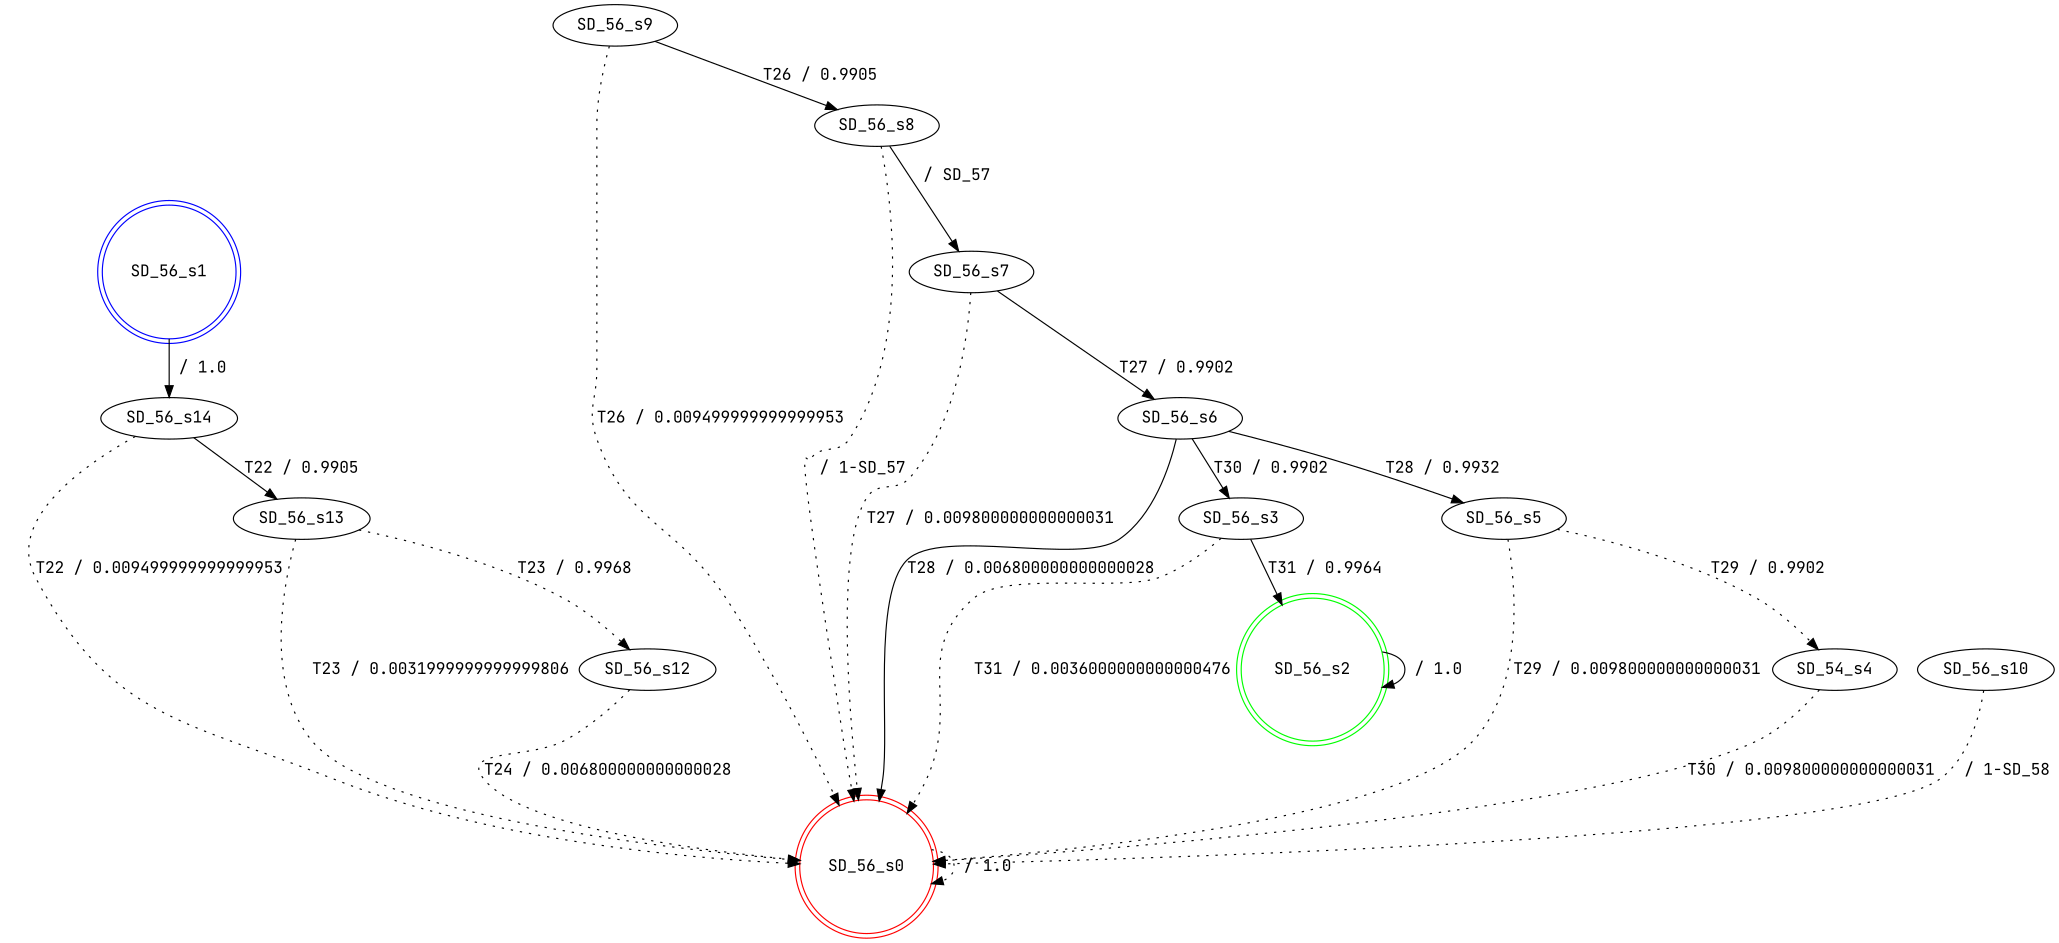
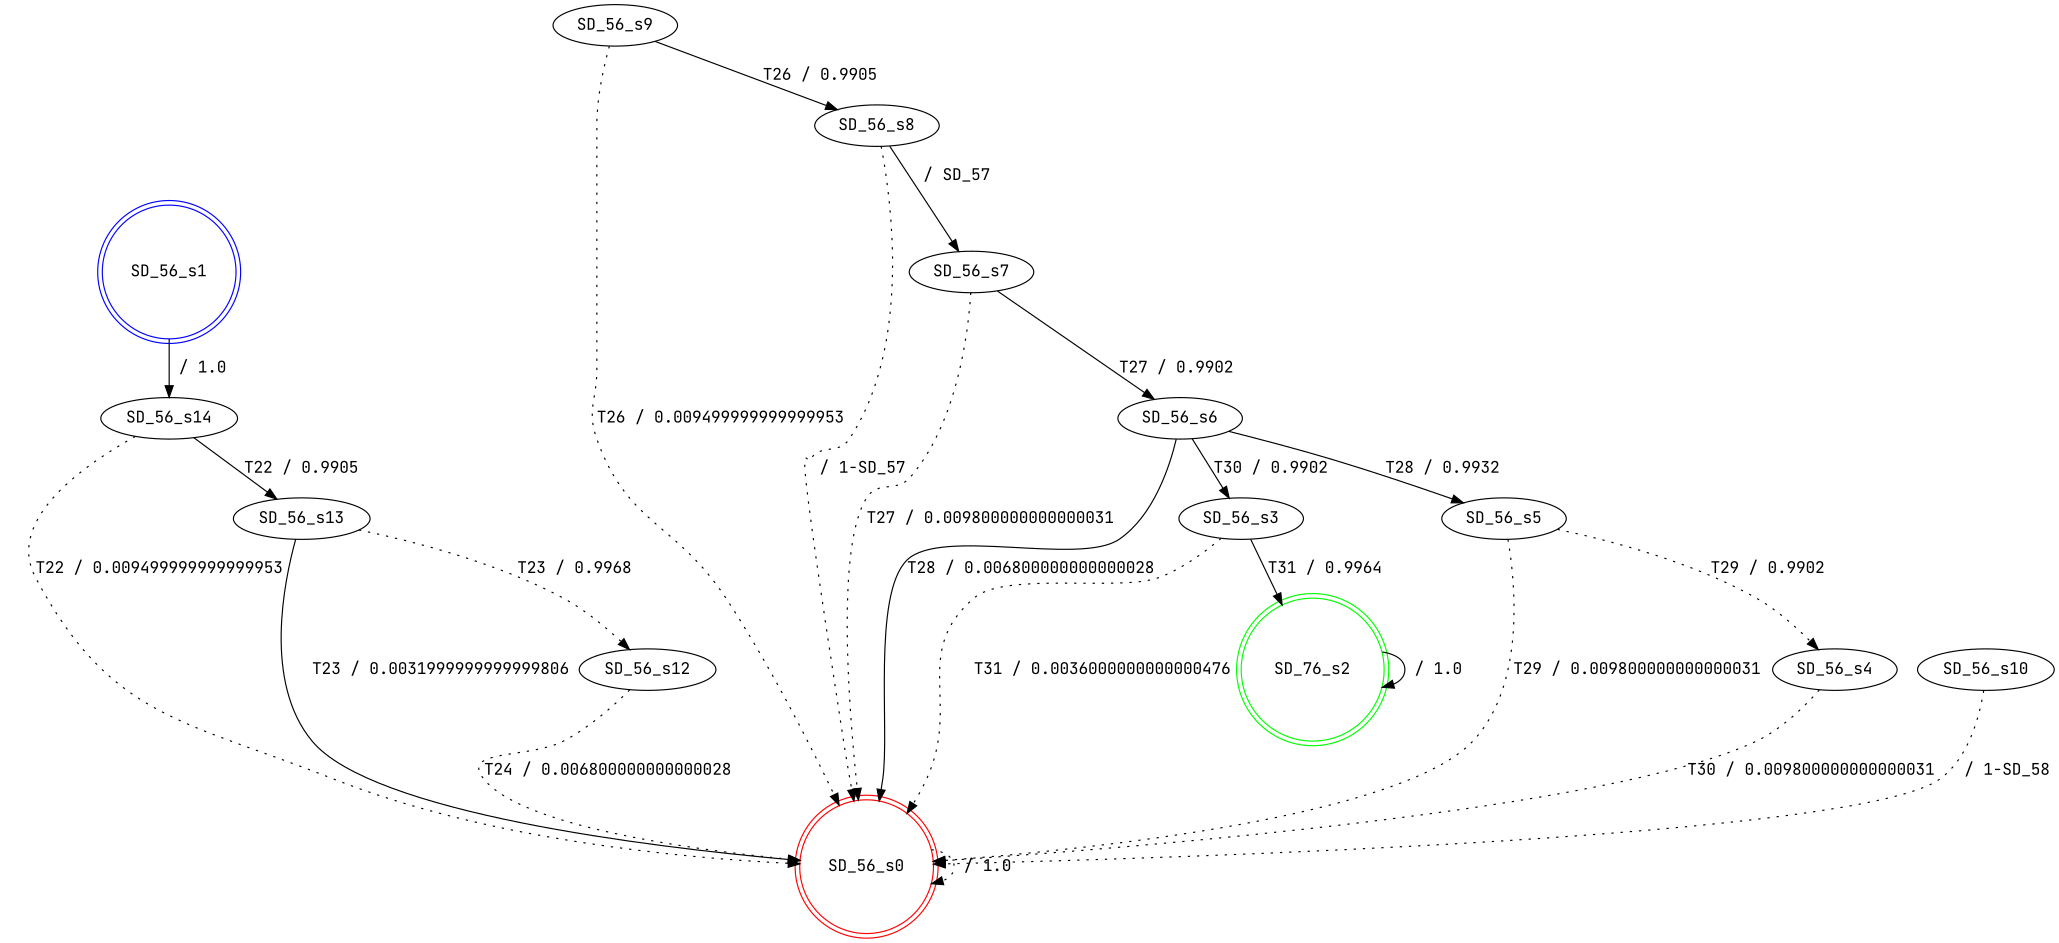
  digraph {
    fontname="JetBrains Mono"
    node [fontname="JetBrains Mono"]
    edge [fontname="JetBrains Mono" style=dotted]
    n1 [color=red label=SD_56_s0 shape=doublecircle]
    n2 [color=blue label=SD_56_s1 shape=doublecircle]
    n3 [label=SD_56_s14]
    n4 [label=SD_56_s13]
-   n5 [color=green label=SD_56_s2 shape=doublecircle]
+   n5 [color=green label=SD_76_s2 shape=doublecircle]
    n6 [label=SD_56_s3]
-   n7 [label=SD_54_s4]
+   n7 [label=SD_56_s4]
    n8 [label=SD_56_s5]
    n9 [label=SD_56_s6]
    n10 [label=SD_56_s7]
    n11 [label=SD_56_s8]
    n12 [label=SD_56_s9]
    n13 [label=SD_56_s10]
    n14 [label=SD_56_s12]
    n1 -> n1 [label=" / 1.0"]
    n2 -> n3 [label=" / 1.0" style=""]
    n3 -> n1 [label="T22 / 0.009499999999999953"]
    n3 -> n4 [label="T22 / 0.9905" style=""]
-   n4 -> n1 [label="T23 / 0.0031999999999999806"]
+   n4 -> n1 [label="T23 / 0.0031999999999999806" style=solid]
    n4 -> n14 [label="T23 / 0.9968"]
    n5 -> n5 [label=" / 1.0" style=""]
    n6 -> n1 [label="T31 / 0.0036000000000000476"]
    n6 -> n5 [label="T31 / 0.9964" style=""]
    n7 -> n1 [label="T30 / 0.009800000000000031"]
    n8 -> n1 [label="T29 / 0.009800000000000031"]
    n8 -> n7 [label="T29 / 0.9902"]
    n9 -> n1 [label="T28 / 0.006800000000000028" style=solid]
    n9 -> n6 [label="T30 / 0.9902" style=""]
    n9 -> n8 [label="T28 / 0.9932" style=""]
    n10 -> n1 [label="T27 / 0.009800000000000031"]
    n10 -> n9 [label="T27 / 0.9902" style=""]
    n11 -> n1 [label=" / 1-SD_57"]
    n11 -> n10 [label=" / SD_57" style=""]
    n12 -> n1 [label="T26 / 0.009499999999999953"]
    n12 -> n11 [label="T26 / 0.9905" style=""]
    n13 -> n1 [label=" / 1-SD_58"]
    n14 -> n1 [label="T24 / 0.006800000000000028"]
  }
